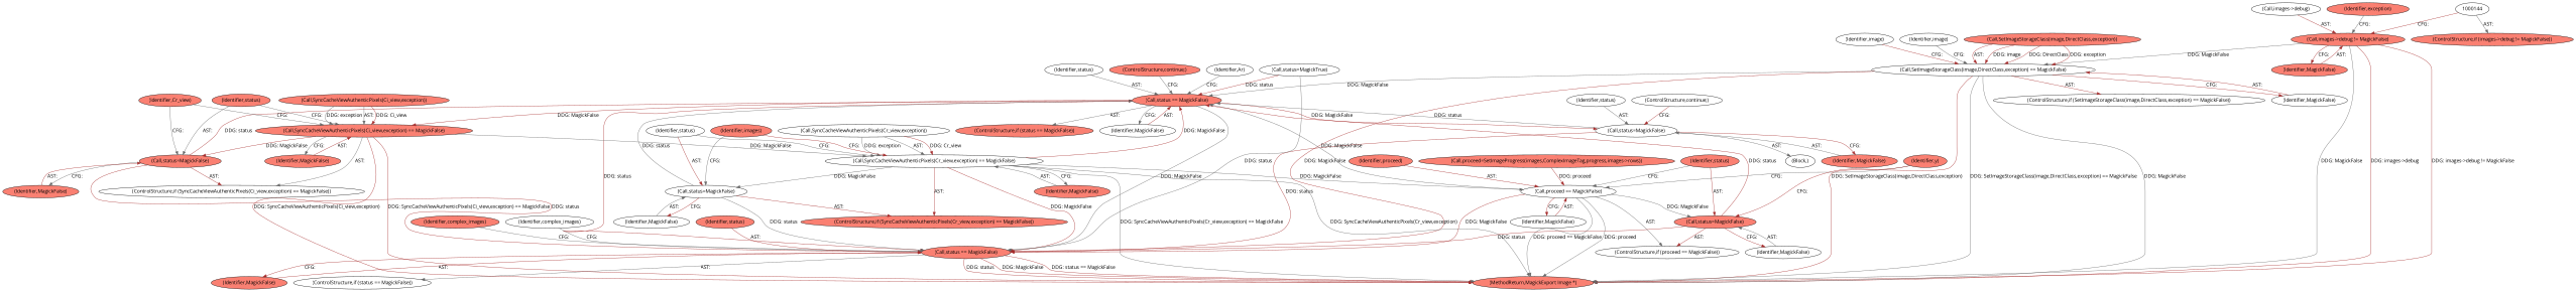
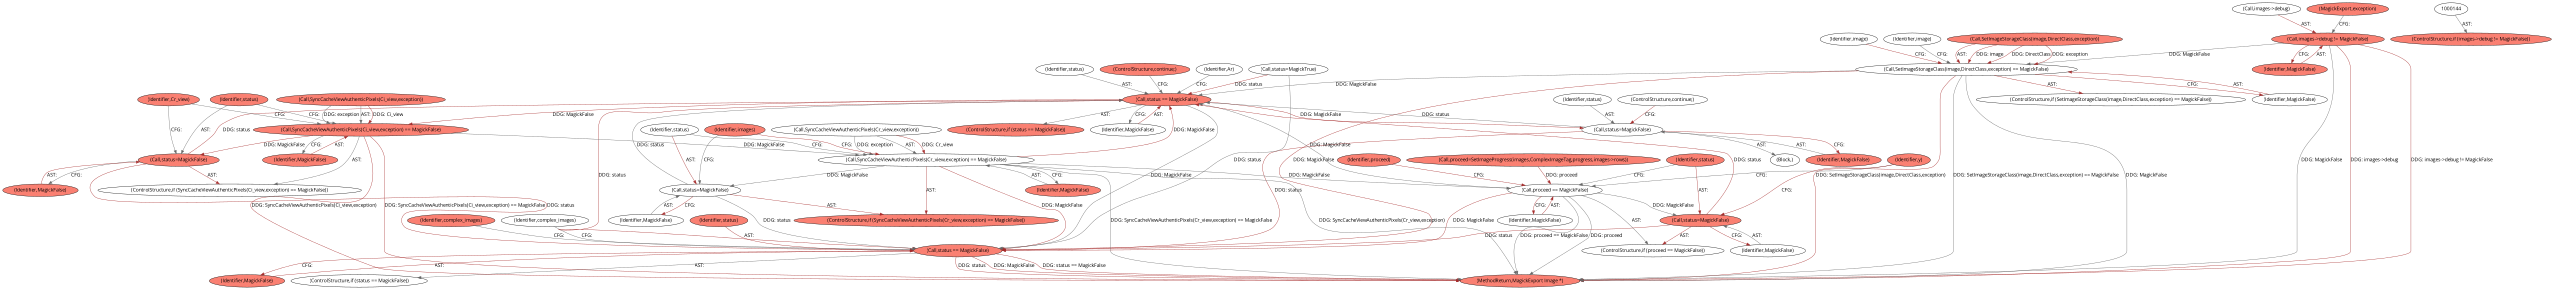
  digraph {
    fontname="Open Sans"
    node [fillcolor=salmon fontname="Open Sans" style=filled]
    edge [color=brown fontname="Open Sans"]
    n1 [label="(Call,images->debug != MagickFalse)"]
    n2 [fillcolor=white label="(Call,SetImageStorageClass(image,DirectClass,exception) == MagickFalse)"]
    n3 [label="(Identifier,MagickFalse)"]
    n4 [label="(MethodReturn,MagickExport Image *)"]
    n5 [label="(Call,status == MagickFalse)"]
    n6 [label="(Call,status == MagickFalse)"]
    n7 [fillcolor=white label="(ControlStructure,if (SetImageStorageClass(image,DirectClass,exception) == MagickFalse))"]
    n8 [fillcolor=white label="(Identifier,MagickFalse)"]
    n9 [label="(ControlStructure,if (images->debug != MagickFalse))"]
    n10 [fillcolor=white label="(Call,status=MagickFalse)"]
    n11 [label="(Call,SyncCacheViewAuthenticPixels(Ci_view,exception) == MagickFalse)"]
    n12 [label="(ControlStructure,if (status == MagickFalse))"]
    n13 [fillcolor=white label="(Identifier,MagickFalse)"]
    n14 [label="(Identifier,MagickFalse)"]
    n15 [fillcolor=white label="(ControlStructure,if (status == MagickFalse))"]
    n16 [label="(Identifier,MagickFalse)"]
    n17 [fillcolor=white label="(Block,)"]
    n18 [label="(Call,status=MagickFalse)"]
    n19 [fillcolor=white label="(Call,SyncCacheViewAuthenticPixels(Cr_view,exception) == MagickFalse)"]
    n20 [label="(Identifier,MagickFalse)"]
    n21 [fillcolor=white label="(ControlStructure,if (SyncCacheViewAuthenticPixels(Ci_view,exception) == MagickFalse))"]
    n22 [label="(Identifier,MagickFalse)"]
    n23 [fillcolor=white label="(Call,status=MagickFalse)"]
    n24 [fillcolor=white label="(Call,proceed == MagickFalse)"]
    n25 [label="(Identifier,MagickFalse)"]
    n26 [label="(ControlStructure,if (SyncCacheViewAuthenticPixels(Cr_view,exception) == MagickFalse))"]
    n27 [fillcolor=white label="(Identifier,MagickFalse)"]
    n28 [label="(Call,status=MagickFalse)"]
    n29 [fillcolor=white label="(Identifier,MagickFalse)"]
    n30 [fillcolor=white label="(ControlStructure,if (proceed == MagickFalse))"]
    n31 [fillcolor=white label="(Identifier,MagickFalse)"]
    n32 [fillcolor=white label="(Call,SyncCacheViewAuthenticPixels(Cr_view,exception))"]
    n33 [fillcolor=white label="(Identifier,status)"]
    n34 [label="(Identifier,images)"]
-   n35 [label="(Identifier,exception)"]
+   n35 [label="(MagickExport,exception)"]
    n36 [fillcolor=white label="(Identifier,status)"]
    n37 [fillcolor=white label="(ControlStructure,continue;)"]
    n38 [fillcolor=white label="(Identifier,status)"]
    n39 [label="(Identifier,proceed)"]
    n40 [label="(Call,proceed=SetImageProgress(images,ComplexImageTag,progress,images->rows))"]
    n41 [label="(Identifier,complex_images)"]
    n42 [fillcolor=white label="(Call,status=MagickTrue)"]
    n43 [label="(Identifier,y)"]
    n44 [fillcolor=white label="(Identifier,image)"]
    n45 [label="(Call,SetImageStorageClass(image,DirectClass,exception))"]
    n46 [fillcolor=white label="(Identifier,complex_images)"]
    n47 [fillcolor=white label="(Call,images->debug)"]
    n48 [label="(Identifier,status)"]
    n49 [fillcolor=white label="(Identifier,image)"]
    n50 [label="(Identifier,Cr_view)"]
    n51 [label="(Identifier,status)"]
    n52 [label="(ControlStructure,continue;)"]
    n53 [fillcolor=white label="(Identifier,Ar)"]
    n54 [label="(Call,SyncCacheViewAuthenticPixels(Ci_view,exception))"]
    n55 [label="(Identifier,status)"]
    1000144 [fillcolor=white]
    n1 -> n2 [color=gray40 label="DDG: MagickFalse"]
    n1 -> n3 [label="CFG: "]
    n1 -> n4 [color=gray40 label="DDG: MagickFalse"]
    n1 -> n4 [label="DDG: images->debug"]
    n1 -> n4 [label="DDG: images->debug != MagickFalse"]
    n2 -> n4 [label="DDG: SetImageStorageClass(image,DirectClass,exception)"]
    n2 -> n4 [color=gray40 label="DDG: SetImageStorageClass(image,DirectClass,exception) == MagickFalse"]
    n2 -> n4 [color=gray40 label="DDG: MagickFalse"]
    n2 -> n5 [color=gray40 label="DDG: MagickFalse"]
    n2 -> n6 [label="DDG: MagickFalse"]
    n2 -> n7 [label="AST: "]
    n2 -> n8 [label="CFG: "]
    n3 -> n1 [label="AST: "]
    n5 -> n6 [label="DDG: status"]
    n5 -> n6 [color=gray40 label="DDG: MagickFalse"]
    n5 -> n10 [label="DDG: MagickFalse"]
    n5 -> n11 [label="DDG: MagickFalse"]
    n5 -> n12 [color=gray40 label="AST: "]
    n5 -> n13 [color=gray40 label="CFG: "]
    n6 -> n4 [label="DDG: status"]
    n6 -> n4 [label="DDG: MagickFalse"]
    n6 -> n4 [label="DDG: status == MagickFalse"]
    n6 -> n14 [label="CFG: "]
    n6 -> n15 [color=gray40 label="AST: "]
    n8 -> n2 [label="AST: "]
    n10 -> n5 [color=gray40 label="DDG: status"]
    n10 -> n6 [label="DDG: status"]
    n10 -> n16 [label="CFG: "]
    n10 -> n17 [color=gray40 label="AST: "]
    n11 -> n4 [label="DDG: SyncCacheViewAuthenticPixels(Ci_view,exception)"]
    n11 -> n4 [label="DDG: SyncCacheViewAuthenticPixels(Ci_view,exception) == MagickFalse"]
    n11 -> n18 [label="DDG: MagickFalse"]
    n11 -> n19 [color=gray40 label="DDG: MagickFalse"]
    n11 -> n20 [color=gray40 label="CFG: "]
    n11 -> n21 [color=gray40 label="AST: "]
    n13 -> n5 [label="AST: "]
    n14 -> n6 [label="AST: "]
    n16 -> n10 [color=gray40 label="AST: "]
    n18 -> n5 [label="DDG: status"]
    n18 -> n6 [label="DDG: status"]
    n18 -> n21 [label="AST: "]
    n18 -> n22 [color=gray40 label="CFG: "]
    n19 -> n4 [color=gray40 label="DDG: SyncCacheViewAuthenticPixels(Cr_view,exception)"]
    n19 -> n4 [color=gray40 label="DDG: SyncCacheViewAuthenticPixels(Cr_view,exception) == MagickFalse"]
    n19 -> n5 [label="DDG: MagickFalse"]
    n19 -> n6 [label="DDG: MagickFalse"]
    n19 -> n23 [color=gray40 label="DDG: MagickFalse"]
    n19 -> n24 [color=gray40 label="DDG: MagickFalse"]
    n19 -> n25 [color=gray40 label="CFG: "]
    n19 -> n26 [label="AST: "]
    n20 -> n11 [label="AST: "]
    n22 -> n18 [label="AST: "]
    n23 -> n5 [color=gray40 label="DDG: status"]
    n23 -> n6 [color=gray40 label="DDG: status"]
    n23 -> n26 [label="AST: "]
    n23 -> n27 [label="CFG: "]
    n24 -> n4 [color=gray40 label="DDG: proceed == MagickFalse"]
    n24 -> n4 [color=gray40 label="DDG: proceed"]
    n24 -> n5 [color=gray40 label="DDG: MagickFalse"]
    n24 -> n6 [label="DDG: MagickFalse"]
    n24 -> n28 [color=gray40 label="DDG: MagickFalse"]
    n24 -> n29 [label="CFG: "]
    n24 -> n30 [color=gray40 label="AST: "]
    n25 -> n19 [color=gray40 label="AST: "]
    n27 -> n23 [color=gray40 label="AST: "]
    n28 -> n5 [label="DDG: status"]
    n28 -> n6 [label="DDG: status"]
    n28 -> n30 [label="AST: "]
    n28 -> n31 [label="CFG: "]
    n29 -> n24 [label="AST: "]
    n31 -> n28 [color=gray40 label="AST: "]
    n32 -> n19 [color=gray40 label="AST: "]
    n32 -> n19 [label="DDG: Cr_view"]
    n32 -> n19 [color=gray40 label="DDG: exception"]
    n33 -> n5 [color=gray40 label="AST: "]
    n34 -> n19 [label="CFG: "]
    n34 -> n23 [color=gray40 label="CFG: "]
    n35 -> n1 [color=gray40 label="CFG: "]
    n36 -> n10 [color=gray40 label="AST: "]
    n37 -> n10 [label="CFG: "]
    n38 -> n19 [color=gray40 label="CFG: "]
    n38 -> n23 [label="AST: "]
-   n39 -> n24 [label="AST: "]
+   n39 -> n24 [label="CFG: "]
    n40 -> n24 [label="DDG: proceed"]
    n41 -> n6 [color=gray40 label="CFG: "]
    n42 -> n5 [label="DDG: status"]
    n42 -> n6 [color=gray40 label="DDG: status"]
    n43 -> n24 [color=gray40 label="CFG: "]
    n43 -> n28 [label="CFG: "]
    n44 -> n2 [color=gray40 label="CFG: "]
    n45 -> n2 [label="AST: "]
    n45 -> n2 [label="DDG: image"]
    n45 -> n2 [label="DDG: DirectClass"]
    n45 -> n2 [label="DDG: exception"]
    n46 -> n6 [color=gray40 label="CFG: "]
    n47 -> n1 [label="AST: "]
    n48 -> n6 [label="AST: "]
    n49 -> n2 [label="CFG: "]
    n50 -> n11 [color=gray40 label="CFG: "]
    n50 -> n18 [color=gray40 label="CFG: "]
    n51 -> n24 [color=gray40 label="CFG: "]
    n51 -> n28 [label="AST: "]
    n52 -> n5 [color=gray40 label="CFG: "]
    n53 -> n5 [color=gray40 label="CFG: "]
    n54 -> n11 [color=gray40 label="AST: "]
    n54 -> n11 [label="DDG: Ci_view"]
    n54 -> n11 [color=gray40 label="DDG: exception"]
    n55 -> n11 [color=gray40 label="CFG: "]
    n55 -> n18 [color=gray40 label="AST: "]
-   1000144 -> n1 [label="CFG: "]
    1000144 -> n9 [color=gray40 label="AST: "]
  }
